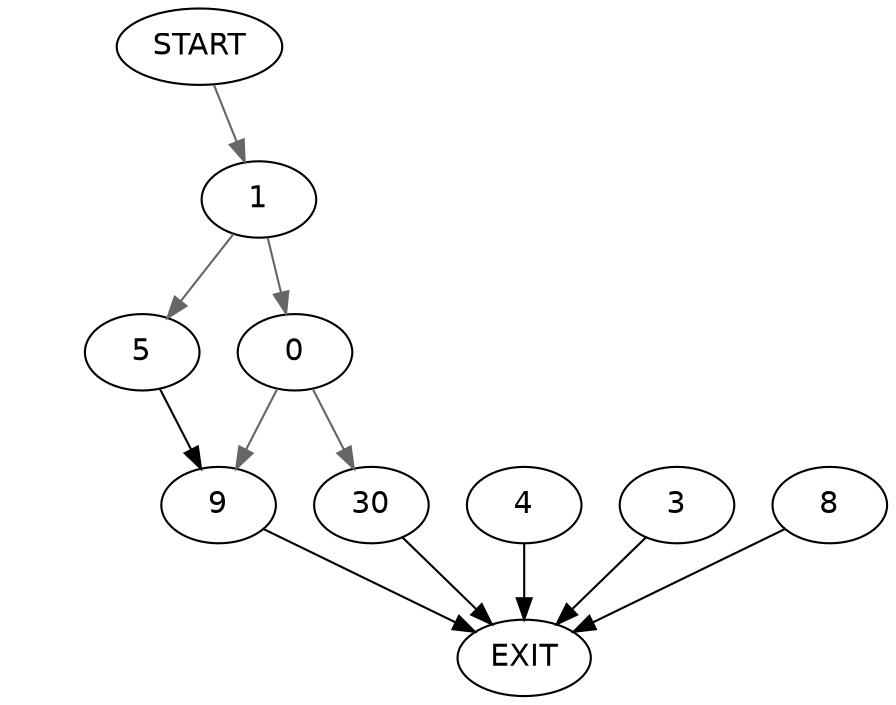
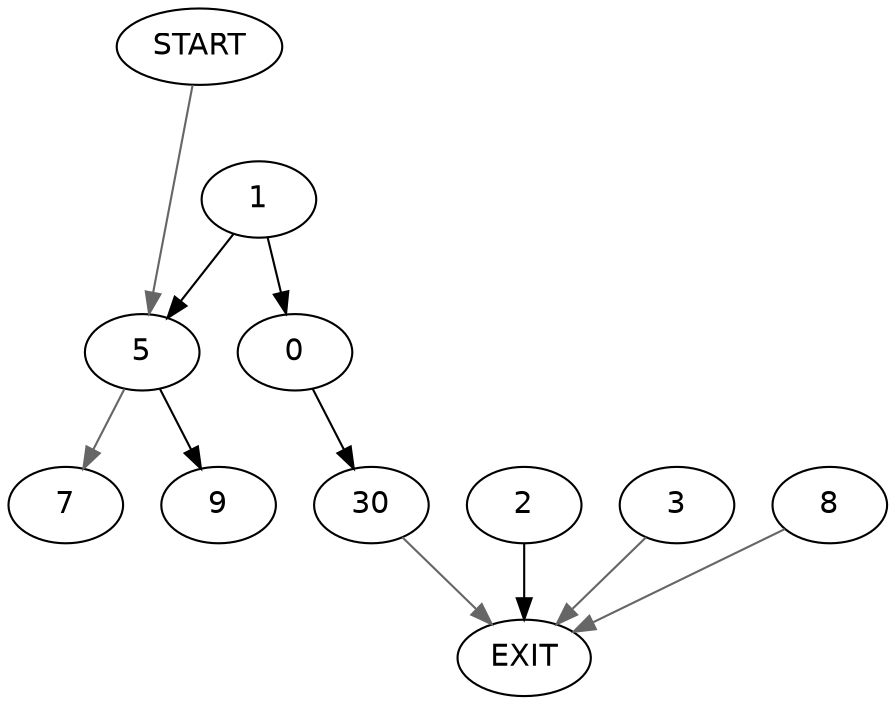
  digraph {
    fontname="DejaVu Sans"
    node [fontname="DejaVu Sans"]
    edge [color=gray40 fontname="DejaVu Sans"]
    n1 [label=START]
    1
    5
    n4 [label=0]
    n5 [label=EXIT]
-   2 [label=4]
+   2
    3
+   7
    9
    n10 [label=30]
    8
-   n1 -> 1
-   1 -> 5
-   1 -> n4
+   n1 -> 5
+   1 -> 5 [color=black]
+   1 -> n4 [color=black]
+   5 -> 7
    5 -> 9 [color=black]
-   n4 -> 9
-   n4 -> n10
+   n4 -> n10 [color=black]
    2 -> n5 [color=black]
-   3 -> n5 [color=black]
-   9 -> n5 [color=black]
-   n10 -> n5 [color=black]
-   8 -> n5 [color=black]
+   3 -> n5
+   n10 -> n5
+   8 -> n5
  }
